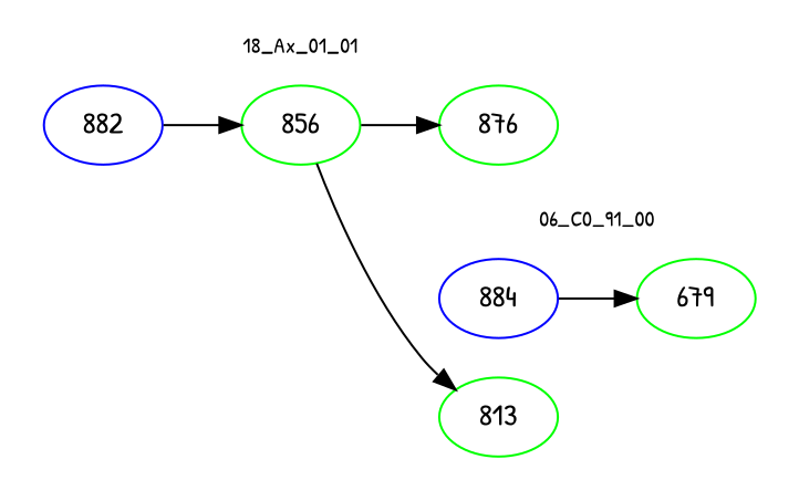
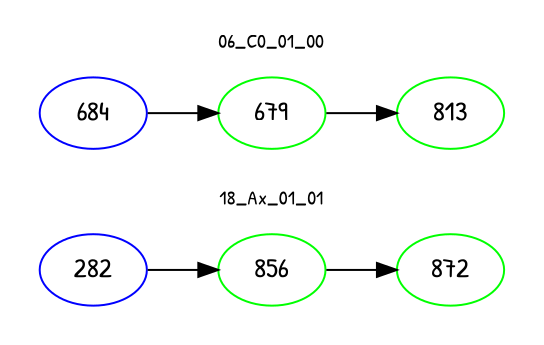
  digraph {
    fontname="Patrick Hand"
    rankdir=LR
    node [color=green fontname="Patrick Hand"]
    edge [color=black fontname="Patrick Hand"]
-   n1 [color=blue label=882]
+   n1 [color=blue label=282]
    n2 [label=856]
-   n3 [label=876]
-   n4 [color=blue label=884]
+   n3 [label=872]
+   n4 [color=blue label=684]
    n5 [label=679]
    n6 [label=813]
    subgraph cluster_1 {
      color=white
      fontsize=10
      label="18_Ax_01_01"
      n1
      n2
      n3
    }
    subgraph cluster_2 {
      color=white
      fontsize=10
-     label="06_C0_91_00"
+     label="06_C0_01_00"
      n4
      n5
      n6
    }
    n1 -> n2
    n2 -> n3
    n4 -> n5
-   n2 -> n6
+   n5 -> n6
  }
